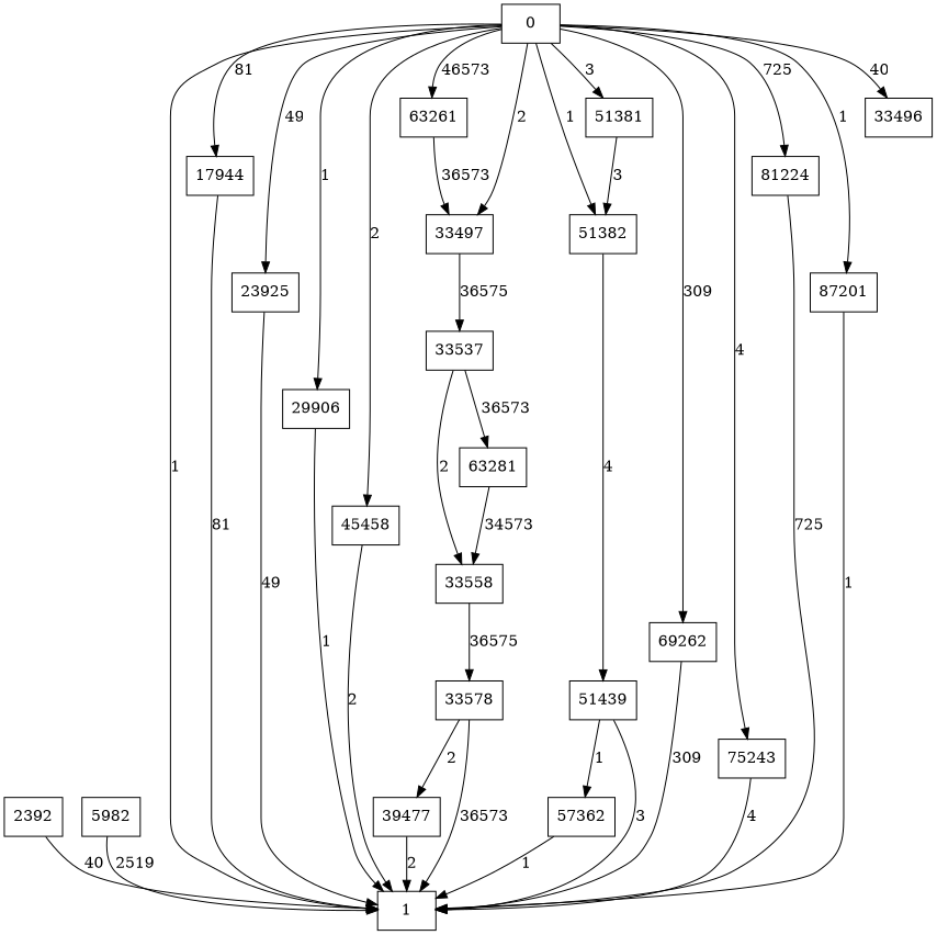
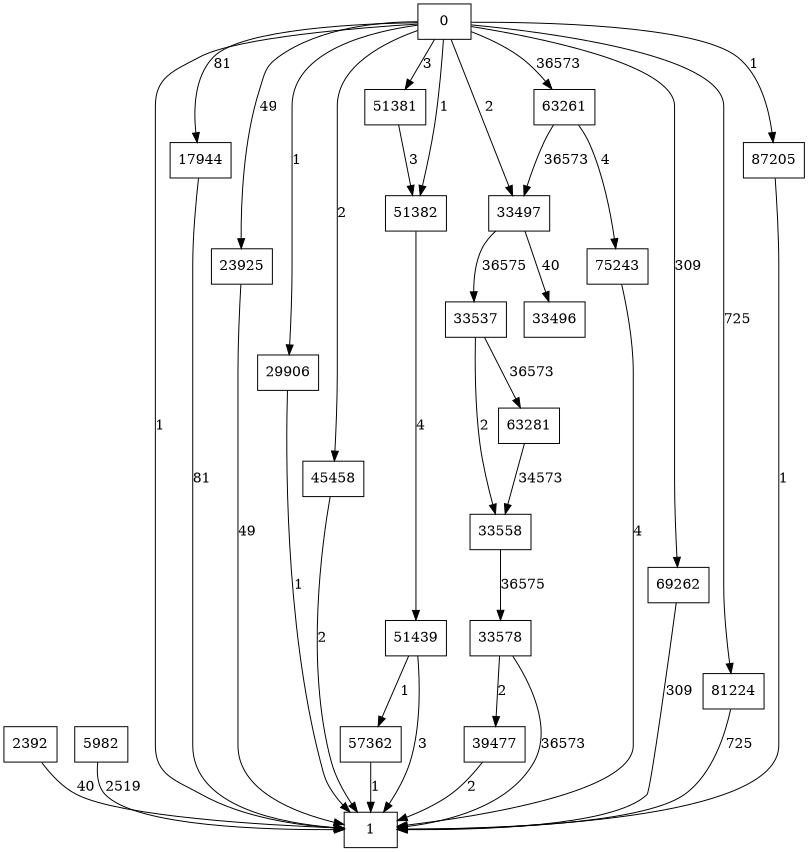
  digraph {
    rankdir=TB
    node [shape=rectangle]
    2392
    1
    5982
    17944
    23925
    29906
    33497
    33537
    33558
    63281
    33578
    39477
    45458
    51381
    51382
    51439
    57362
    63261
    69262
    75243
    81224
-   87205 [label=87201]
+   87205
    0
    33496
    2392 -> 1 [label=40]
    5982 -> 1 [label=2519]
    17944 -> 1 [label=81]
    23925 -> 1 [label=49]
    29906 -> 1 [label=1]
    33497 -> 33537 [label=36575]
    33537 -> 33558 [label=2]
    33537 -> 63281 [label=36573]
    33558 -> 33578 [label=36575]
    63281 -> 33558 [label=34573]
    33578 -> 1 [label=36573]
    33578 -> 39477 [label=2]
    39477 -> 1 [label=2]
    45458 -> 1 [label=2]
    51381 -> 51382 [label=3]
    51382 -> 51439 [label=4]
    51439 -> 1 [label=3]
    51439 -> 57362 [label=1]
    57362 -> 1 [label=1]
    63261 -> 33497 [label=36573]
    69262 -> 1 [label=309]
    75243 -> 1 [label=4]
    81224 -> 1 [label=725]
    87205 -> 1 [label=1]
    0 -> 1 [label=1]
    0 -> 17944 [label=81]
    0 -> 23925 [label=49]
    0 -> 29906 [label=1]
    0 -> 33497 [label=2]
    0 -> 45458 [label=2]
    0 -> 51381 [label=3]
    0 -> 51382 [label=1]
-   0 -> 63261 [label=46573]
+   0 -> 63261 [label=36573]
    0 -> 69262 [label=309]
-   0 -> 75243 [label=4]
+   63261 -> 75243 [label=4]
    0 -> 81224 [label=725]
    0 -> 87205 [label=1]
-   0 -> 33496 [label=40]
+   33497 -> 33496 [label=40]
  }
